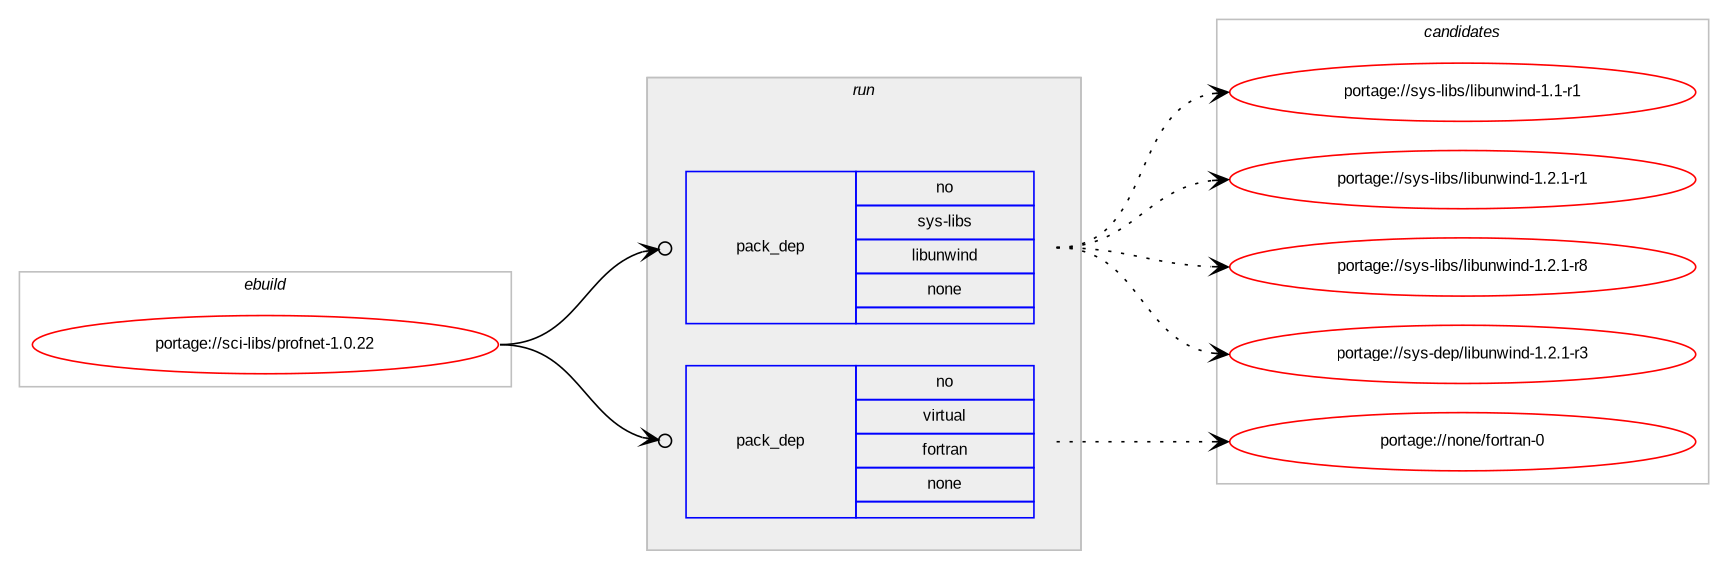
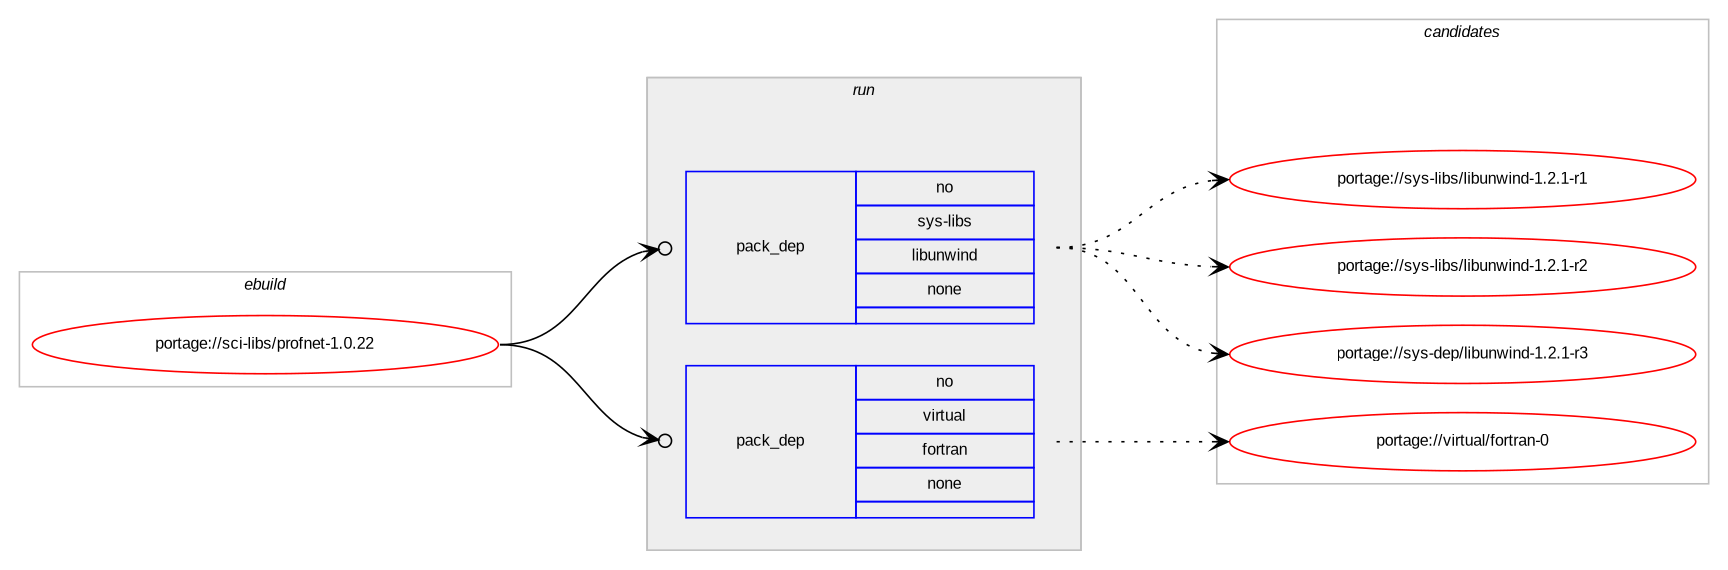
  digraph {
    compound=true
    concentrate=true
    fontname="Liberation Sans"
    fontsize=10
    newrank=true
    rankdir=LR
    ranksep=1.5
    node [color=red fontname="Liberation Sans" fontsize=10]
    edge [arrowhead=vee fontname="Liberation Sans" headport=w style=dotted tailport=e weight=100]
    n1 [label="portage://sci-libs/profnet-1.0.22" width=4]
    n2 [color=blue label=<<TABLE BORDER="0" CELLBORDER="1" CELLSPACING="0" CELLPADDING="4" WIDTH="220"><TR><TD ROWSPAN="6" CELLPADDING="30">pack_dep</TD></TR><TR><TD WIDTH="110">no</TD></TR><TR><TD>sys-libs</TD></TR><TR><TD>libunwind</TD></TR><TR><TD>none</TD></TR><TR><TD></TD></TR></TABLE>> shape=none]
    n3 [color=blue label=<<TABLE BORDER="0" CELLBORDER="1" CELLSPACING="0" CELLPADDING="4" WIDTH="220"><TR><TD ROWSPAN="6" CELLPADDING="30">pack_dep</TD></TR><TR><TD WIDTH="110">no</TD></TR><TR><TD>virtual</TD></TR><TR><TD>fortran</TD></TR><TR><TD>none</TD></TR><TR><TD></TD></TR></TABLE>> shape=none]
-   n4 [label="portage://sys-libs/libunwind-1.1-r1" width=4]
    n5 [label="portage://sys-libs/libunwind-1.2.1-r1" width=4]
-   n6 [label="portage://sys-libs/libunwind-1.2.1-r8" width=4]
+   n6 [label="portage://sys-libs/libunwind-1.2.1-r2" width=4]
    n7 [label="portage://sys-dep/libunwind-1.2.1-r3" width=4]
-   n8 [label="portage://none/fortran-0" width=4]
+   n8 [label="portage://virtual/fortran-0" width=4]
    subgraph cluster_1 {
      color=gray
      label=<<i>ebuild</i>>
      rank=same
      n1
    }
    subgraph cluster_2 {
      color=gray
      label=<<i>dependencies</i>>
      subgraph cluster_3 {
        color=gray
        fillcolor="#eeeeee"
        label=<<i>compile</i>>
        style=filled
      }
      subgraph cluster_4 {
        color=gray
        fillcolor="#eeeeee"
        label=<<i>compile and run</i>>
        style=filled
        subgraph sub_5 {
          color=gray
          fillcolor="#eeeeee"
          label=<<i>compile and run</i>>
          style=filled
          n2
        }
        subgraph sub_6 {
          color=gray
          fillcolor="#eeeeee"
          label=<<i>compile and run</i>>
          style=filled
          n3
        }
      }
      subgraph cluster_7 {
        color=gray
        fillcolor="#eeeeee"
        label=<<i>run</i>>
        style=filled
      }
    }
    subgraph cluster_8 {
      color=gray
      label=<<i>candidates</i>>
      rank=same
      subgraph sub_9 {
        color=black
        label=<<i>candidates</i>>
        nodesep=1
        rank=same
-       n4
        n5
        n6
        n7
      }
      subgraph sub_10 {
        color=black
        label=<<i>candidates</i>>
        nodesep=1
        rank=same
        n8
      }
    }
    n1 -> n2 [arrowhead=odotvee style=solid weight=20]
    n1 -> n3 [arrowhead=odotvee style=solid weight=20]
-   n2 -> n4
    n2 -> n5
    n2 -> n6
    n2 -> n7
    n3 -> n8
  }
